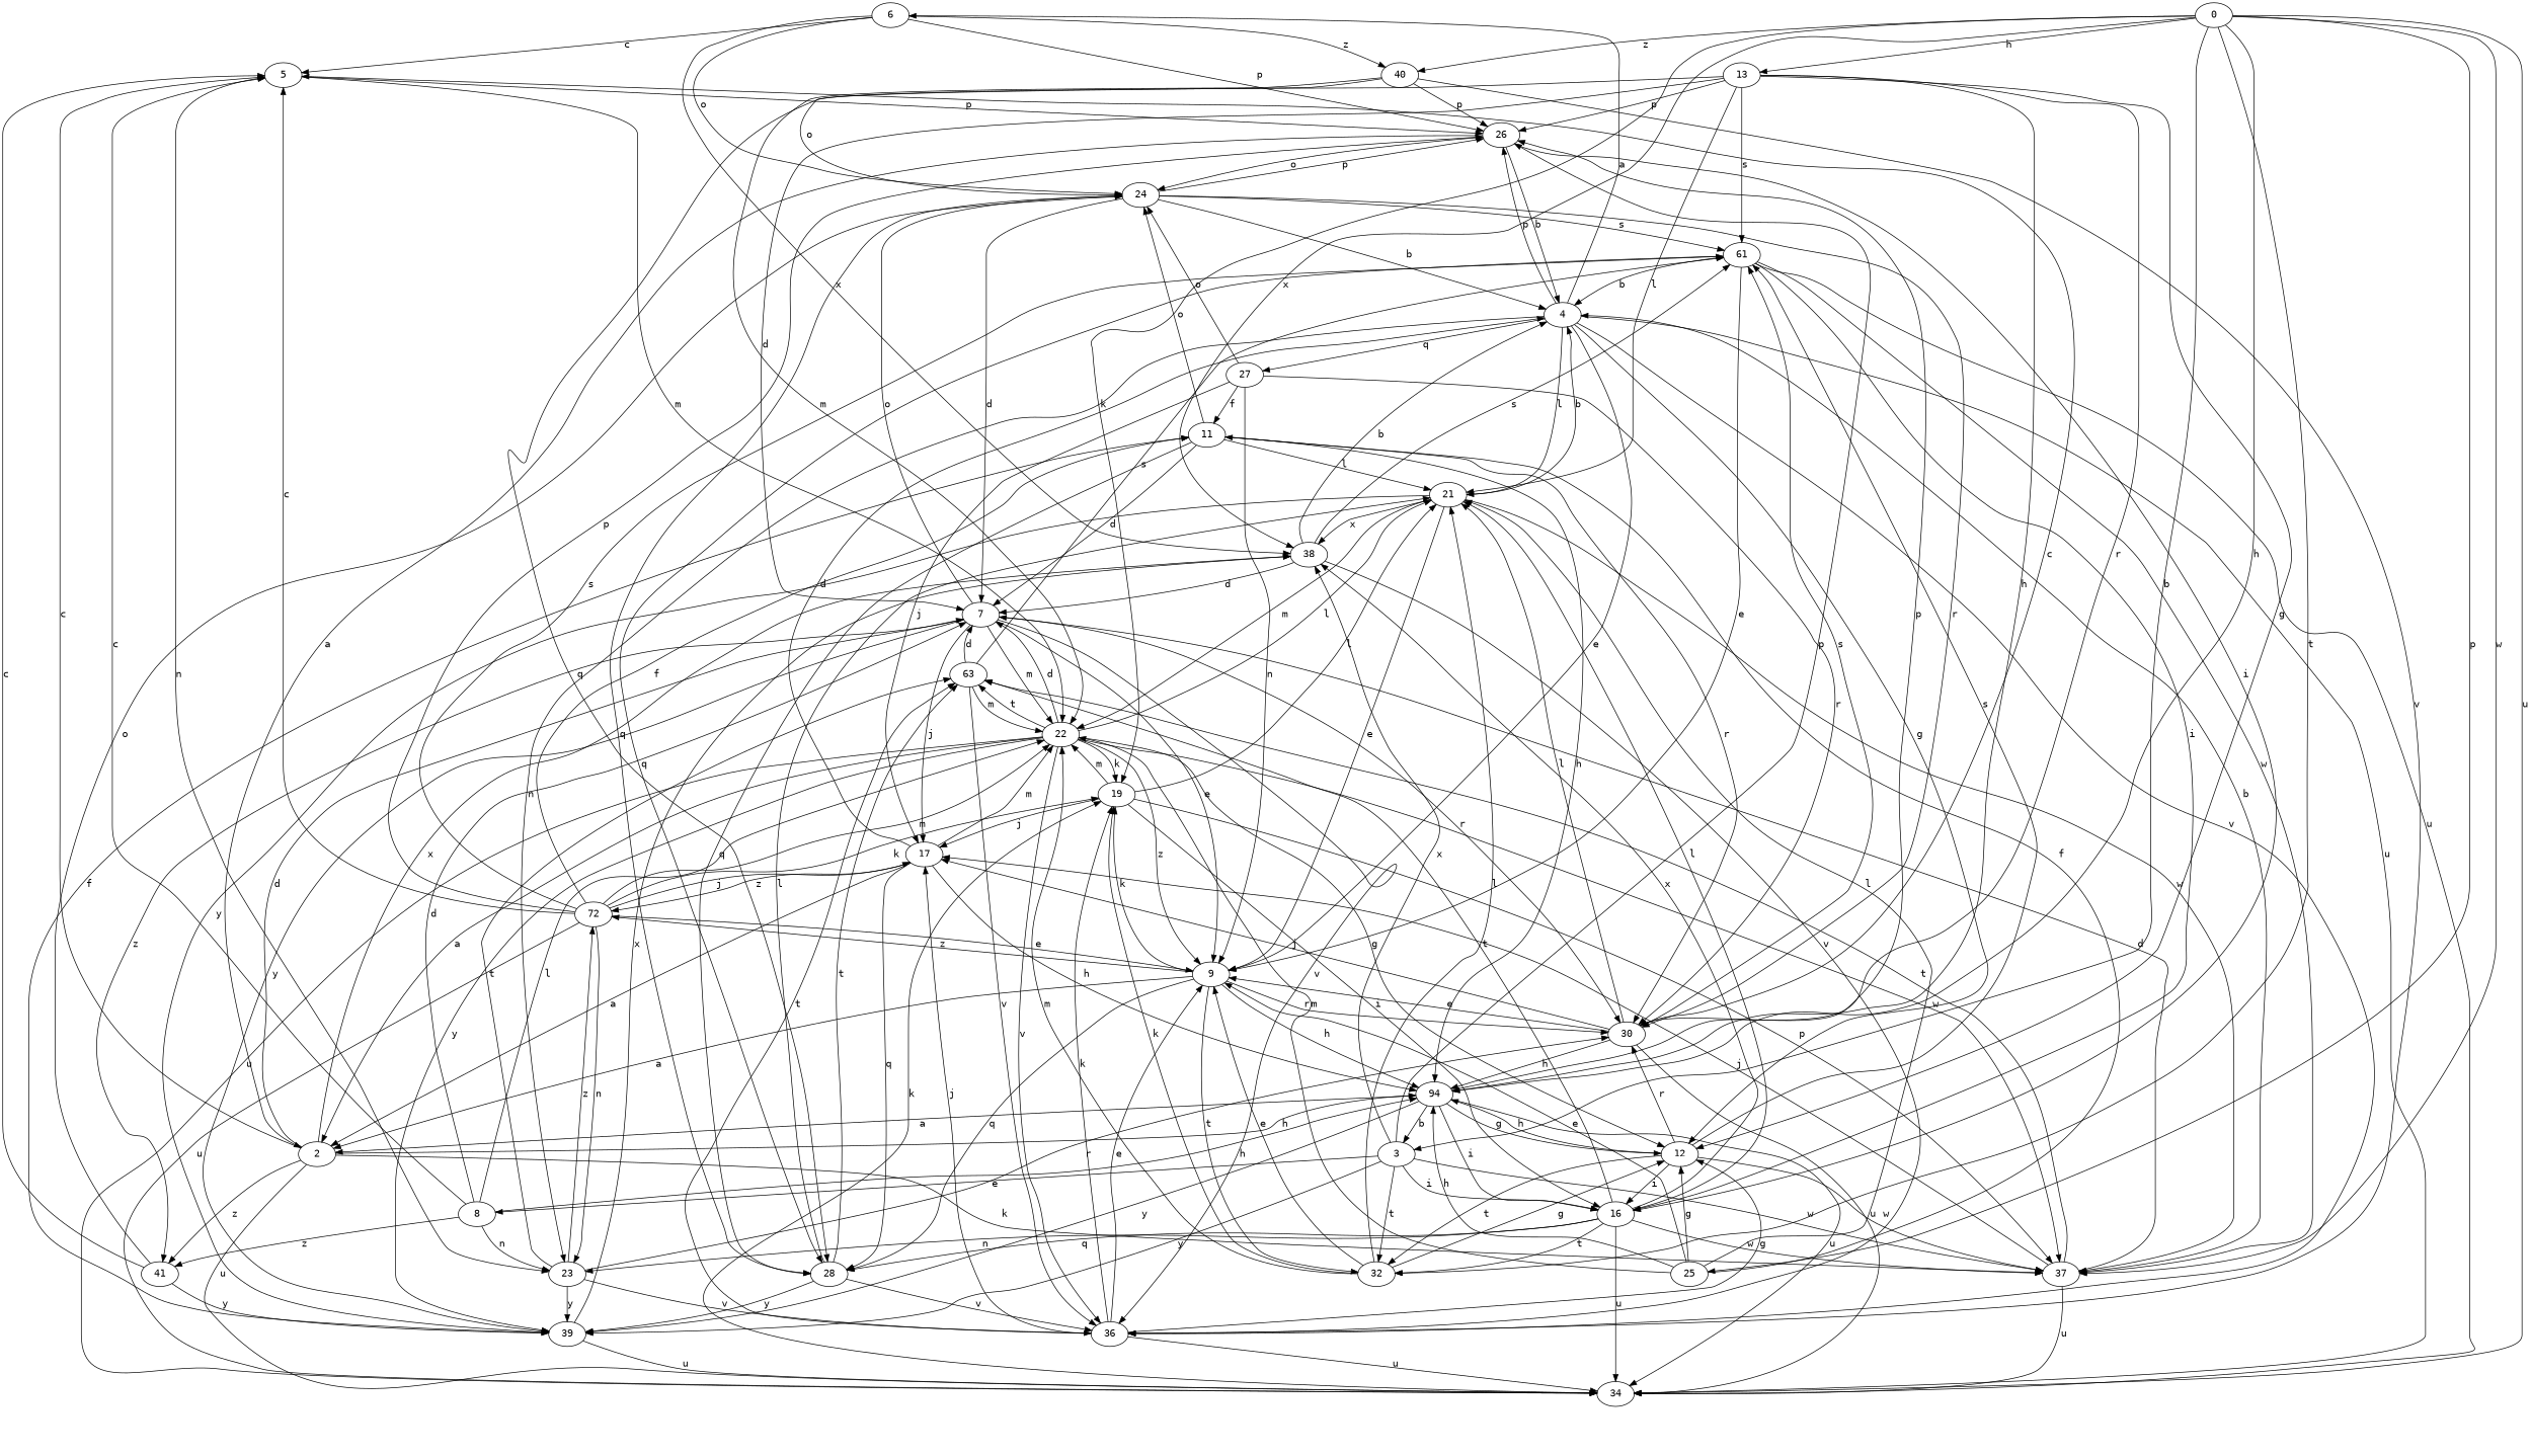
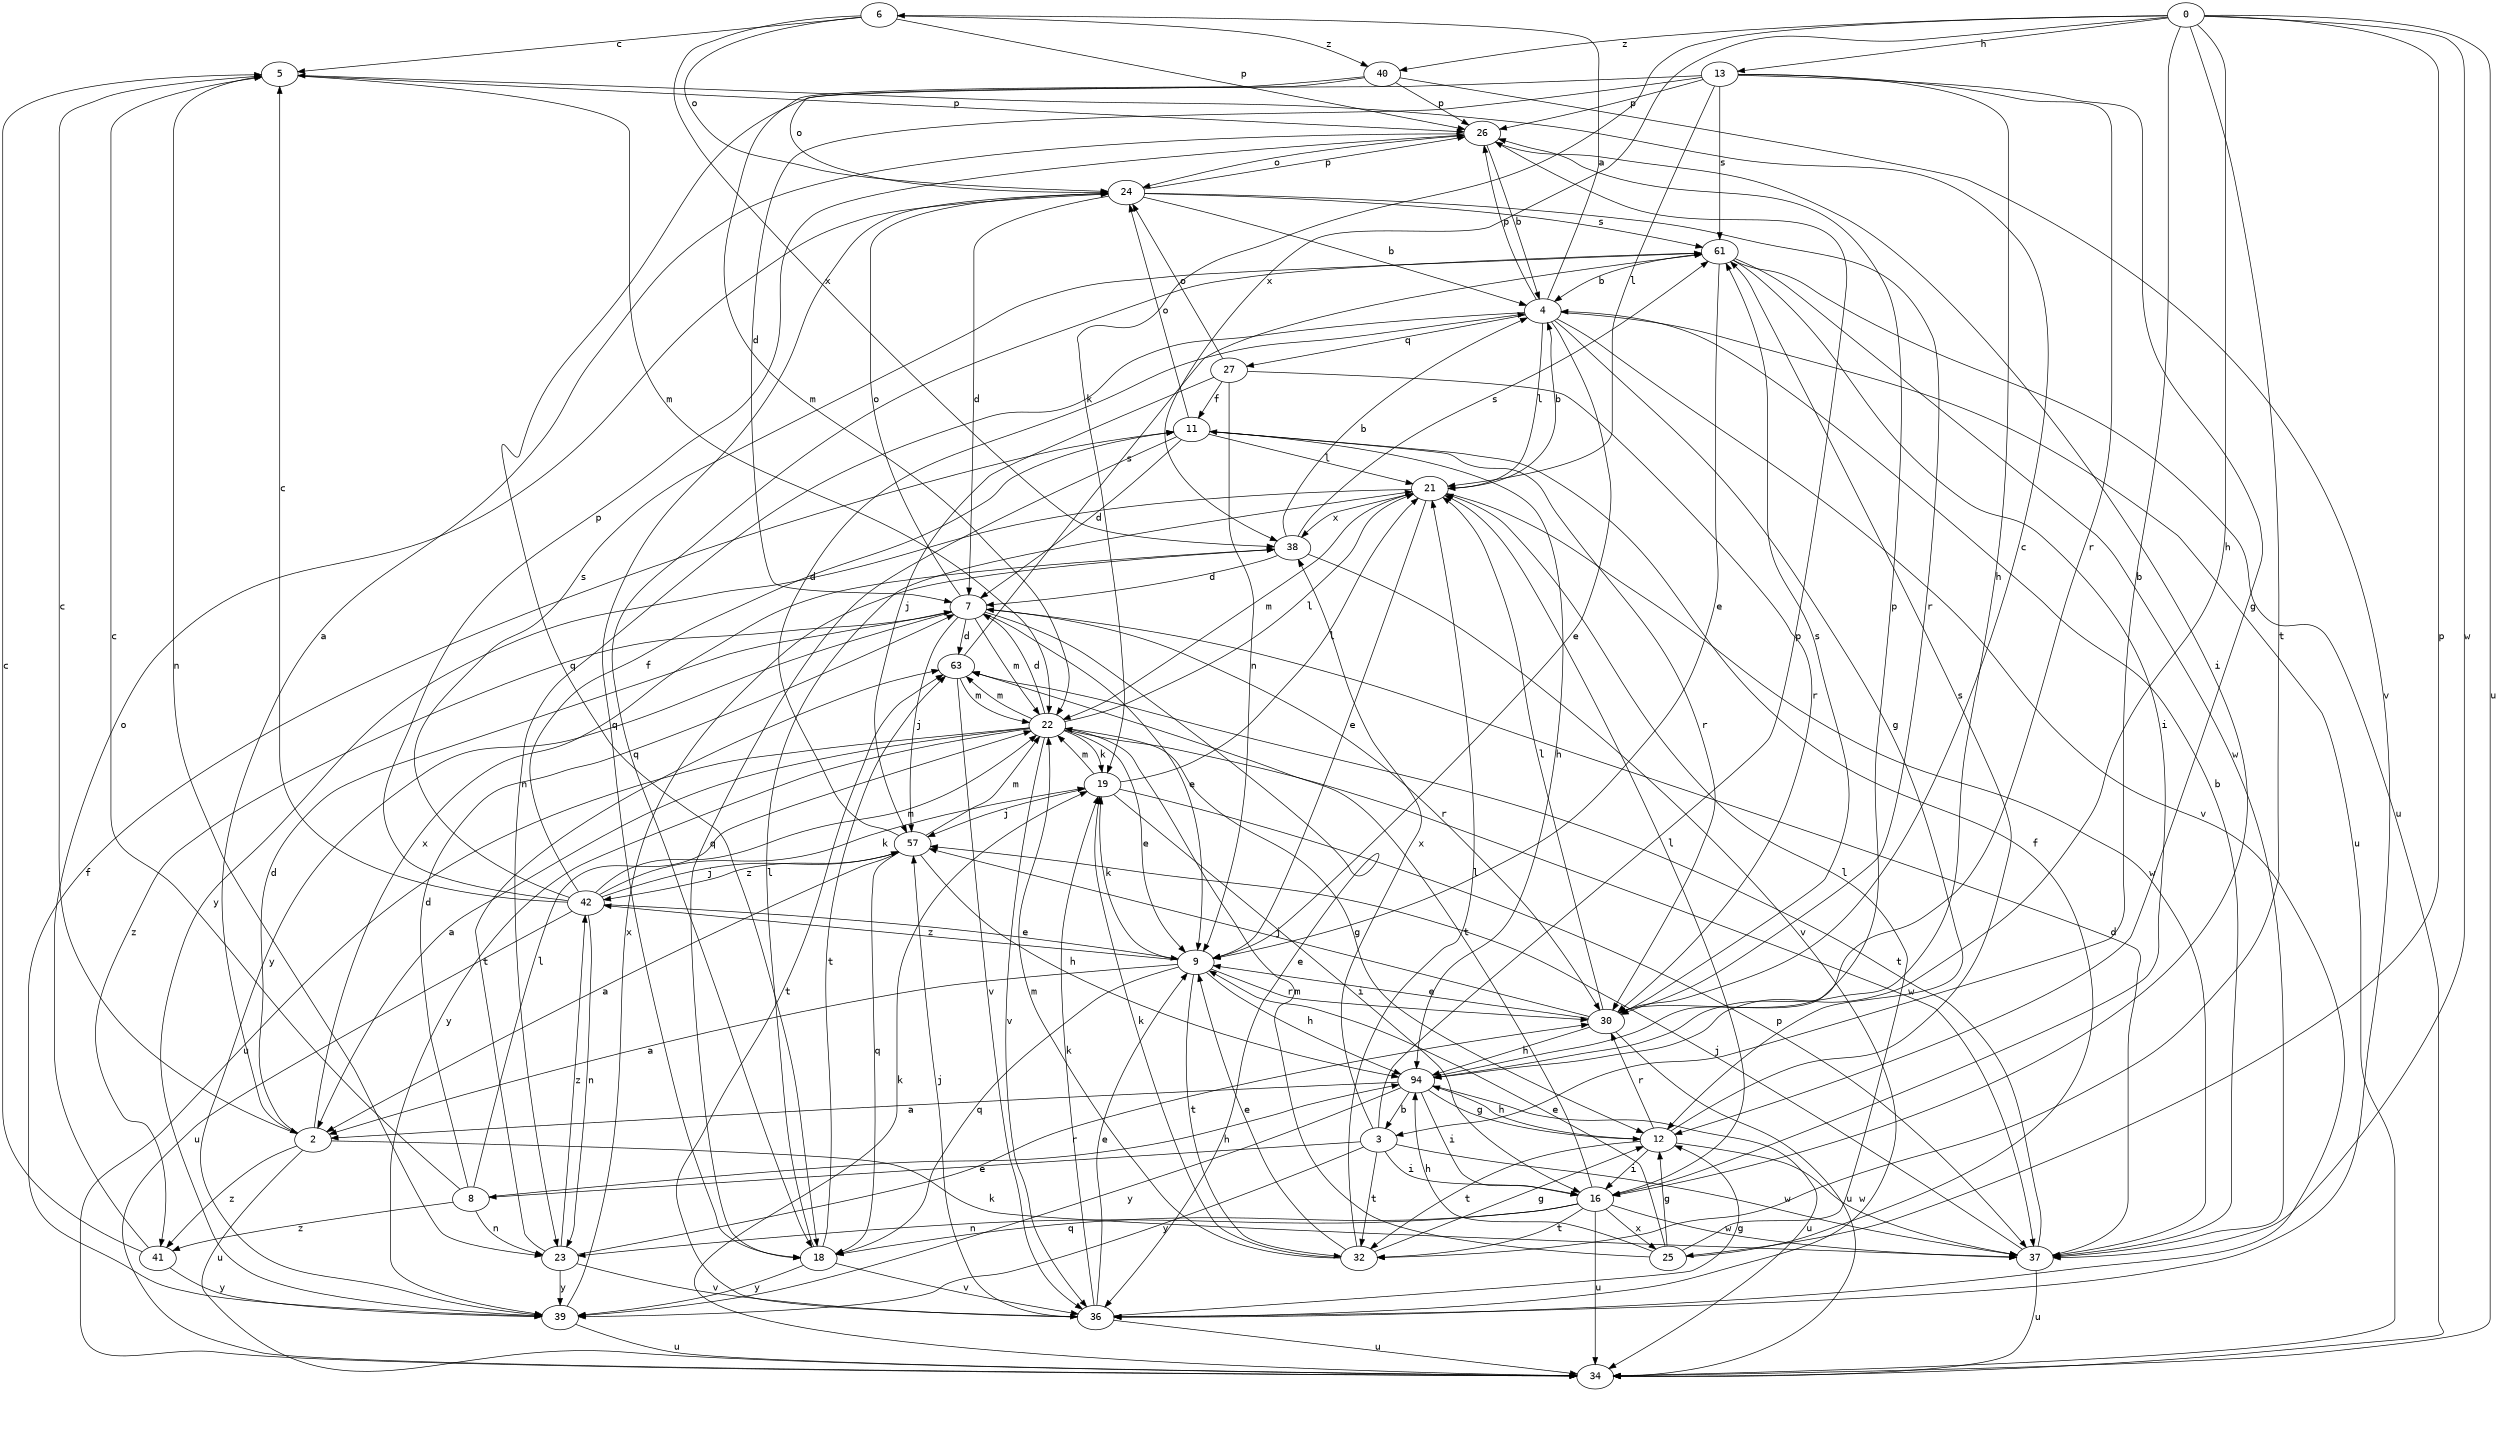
  strict digraph {
    fontname="DejaVu Sans Mono"
    node [fontname="DejaVu Sans Mono"]
    edge [fontname="DejaVu Sans Mono"]
    n1 [label=6]
    5
    24
    26
    38
    40
    23
    22
    7
    4
    30
-   28
+   28 [label=18]
    n13 [label=61]
    2
    16
    36
    n17 [label=94]
    34
    37
    41
    39
    9
-   17
+   17 [label=57]
    3
    12
    19
    n27 [label=63]
    8
    32
    21
    11
    27
-   42 [label=72]
+   42
    13
    0
    25
    n1 -> 5 [label=c]
    n1 -> 24 [label=o]
    n1 -> 26 [label=p]
    n1 -> 38 [label=x]
    n1 -> 40 [label=z]
    5 -> 26 [label=p]
    5 -> 23 [label=n]
    5 -> 22 [label=m]
    24 -> 26 [label=p]
    24 -> 7 [label=d]
    24 -> 4 [label=b]
    24 -> 30 [label=r]
    24 -> 28 [label=q]
    24 -> n13 [label=s]
    26 -> 24 [label=o]
    26 -> 4 [label=b]
    26 -> 2 [label=a]
    26 -> 16 [label=i]
    38 -> 7 [label=d]
    38 -> 4 [label=b]
    38 -> n13 [label=s]
    38 -> 36 [label=v]
    40 -> 24 [label=o]
    40 -> 26 [label=p]
    40 -> 22 [label=m]
    40 -> 36 [label=v]
    23 -> 30 [label=r]
    23 -> 36 [label=v]
    23 -> 39 [label=y]
    23 -> n27 [label=t]
    23 -> 42 [label=z]
    22 -> 7 [label=d]
    22 -> 2 [label=a]
    22 -> 36 [label=v]
    22 -> 34 [label=u]
    22 -> 37 [label=w]
    22 -> 39 [label=y]
-   22 -> 9 [label=z]
+   22 -> 9 [label=e]
    22 -> 12 [label=g]
    22 -> 19 [label=k]
-   22 -> n27 [label=t]
+   22 -> n27 [label=m]
    22 -> 21 [label=l]
    7 -> 24 [label=o]
    7 -> 22 [label=m]
    7 -> 30 [label=r]
-   7 -> 36 [label=v]
+   7 -> 36 [label=e]
    7 -> 41 [label=z]
    7 -> 39 [label=y]
    7 -> 9 [label=e]
    7 -> 17 [label=j]
    4 -> n1 [label=a]
    4 -> 26 [label=p]
    4 -> 23 [label=n]
    4 -> 36 [label=v]
    4 -> 34 [label=u]
    4 -> 9 [label=e]
    4 -> 12 [label=g]
    4 -> 21 [label=l]
    4 -> 27 [label=q]
    30 -> 5 [label=c]
    30 -> n13 [label=s]
    30 -> n17 [label=h]
    30 -> 34 [label=u]
    30 -> 9 [label=e]
    30 -> 17 [label=j]
    30 -> 21 [label=l]
    28 -> 36 [label=v]
    28 -> 39 [label=y]
    28 -> n27 [label=t]
    28 -> 21 [label=l]
    n13 -> 4 [label=b]
    n13 -> 28 [label=q]
    n13 -> 16 [label=i]
    n13 -> 34 [label=u]
    n13 -> 37 [label=w]
    n13 -> 9 [label=e]
    2 -> 5 [label=c]
    2 -> 38 [label=x]
    2 -> 7 [label=d]
-   2 -> n17 [label=h]
    2 -> 34 [label=u]
    2 -> 37 [label=k]
    2 -> 41 [label=z]
-   16 -> 38 [label=x]
+   16 -> 25 [label=x]
    16 -> 23 [label=n]
    16 -> 28 [label=q]
    16 -> 34 [label=u]
    16 -> 37 [label=w]
    16 -> n27 [label=t]
    16 -> 32 [label=t]
    16 -> 21 [label=l]
    36 -> 34 [label=u]
    36 -> 9 [label=e]
    36 -> 17 [label=j]
    36 -> 12 [label=g]
    36 -> 19 [label=k]
    36 -> n27 [label=t]
    n17 -> 26 [label=p]
    n17 -> 2 [label=a]
    n17 -> 16 [label=i]
    n17 -> 34 [label=u]
    n17 -> 39 [label=y]
    n17 -> 3 [label=b]
    n17 -> 12 [label=g]
    34 -> 19 [label=k]
    37 -> 7 [label=d]
    37 -> 4 [label=b]
    37 -> 34 [label=u]
    37 -> 17 [label=j]
    37 -> n27 [label=t]
    41 -> 5 [label=c]
    41 -> 24 [label=o]
    41 -> 39 [label=y]
    39 -> 38 [label=x]
    39 -> 34 [label=u]
    39 -> 11 [label=f]
    9 -> 30 [label=r]
    9 -> 28 [label=q]
    9 -> 2 [label=a]
    9 -> n17 [label=h]
    9 -> 19 [label=k]
    9 -> 32 [label=t]
    9 -> 42 [label=z]
    17 -> 22 [label=m]
    17 -> 4 [label=d]
    17 -> 28 [label=q]
    17 -> 2 [label=a]
    17 -> n17 [label=h]
    17 -> 42 [label=z]
    3 -> 26 [label=p]
    3 -> 38 [label=x]
    3 -> 16 [label=i]
    3 -> 37 [label=w]
    3 -> 39 [label=y]
    3 -> 8 [label=e]
    3 -> 32 [label=t]
    12 -> 30 [label=r]
    12 -> n13 [label=s]
    12 -> 16 [label=i]
    12 -> n17 [label=h]
    12 -> 37 [label=w]
    12 -> 32 [label=t]
    19 -> 22 [label=m]
    19 -> 16 [label=i]
    19 -> 37 [label=p]
    19 -> 17 [label=j]
    19 -> 21 [label=l]
    n27 -> 22 [label=m]
-   n27 -> 7 [label=d]
+   7 -> n27 [label=d]
    n27 -> n13 [label=s]
    n27 -> 36 [label=v]
    8 -> 5 [label=c]
    8 -> 23 [label=n]
    8 -> 22 [label=l]
    8 -> 7 [label=d]
    8 -> n17 [label=h]
    8 -> 41 [label=z]
    32 -> 22 [label=m]
    32 -> 9 [label=e]
    32 -> 12 [label=g]
    32 -> 19 [label=k]
    32 -> 21 [label=l]
    21 -> 38 [label=x]
    21 -> 22 [label=m]
    21 -> 4 [label=b]
    21 -> 37 [label=w]
    21 -> 39 [label=y]
    21 -> 9 [label=e]
    11 -> 24 [label=o]
    11 -> 7 [label=d]
    11 -> 30 [label=r]
    11 -> 28 [label=q]
    11 -> n17 [label=h]
    11 -> 21 [label=l]
    27 -> 24 [label=o]
    27 -> 30 [label=r]
    27 -> 9 [label=n]
    27 -> 17 [label=j]
    27 -> 11 [label=f]
    42 -> 5 [label=c]
    42 -> 26 [label=p]
    42 -> 23 [label=n]
    42 -> 22 [label=m]
    42 -> n13 [label=s]
    42 -> 34 [label=u]
    42 -> 9 [label=e]
    42 -> 17 [label=j]
    42 -> 19 [label=k]
    42 -> 11 [label=f]
    13 -> 26 [label=p]
    13 -> 7 [label=d]
    13 -> 30 [label=r]
    13 -> 28 [label=q]
    13 -> n13 [label=s]
    13 -> n17 [label=h]
    13 -> 12 [label=g]
    13 -> 21 [label=l]
    0 -> 38 [label=x]
    0 -> 40 [label=z]
    0 -> n17 [label=h]
    0 -> 34 [label=u]
    0 -> 37 [label=w]
    0 -> 3 [label=b]
    0 -> 19 [label=k]
    0 -> 32 [label=t]
    0 -> 13 [label=h]
    0 -> 25 [label=p]
    25 -> 22 [label=m]
    25 -> n17 [label=h]
    25 -> 9 [label=e]
    25 -> 12 [label=g]
    25 -> 21 [label=l]
    25 -> 11 [label=f]
  }
